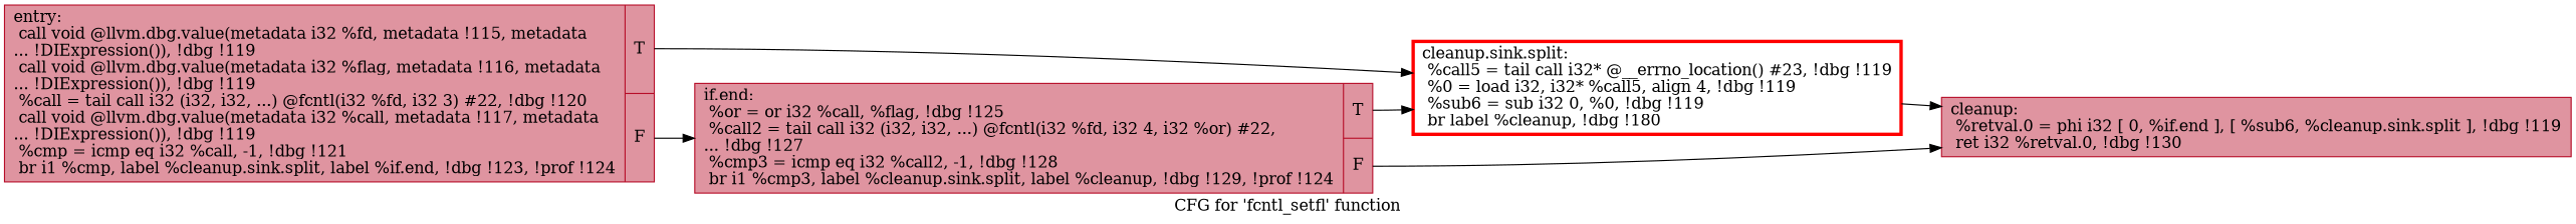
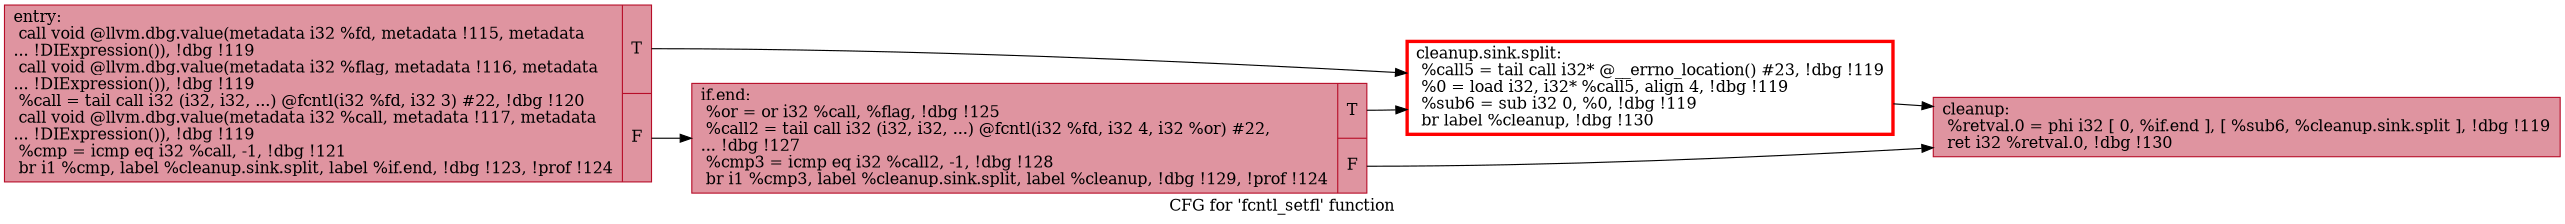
  digraph {
    label="CFG for 'fcntl_setfl' function"
    rankdir=LR
    node [color="#b70d28ff" fillcolor="#b70d2870" shape=record style=filled]
    edge [tailport=s0]
    n1 [label="{entry:\l  call void @llvm.dbg.value(metadata i32 %fd, metadata !115, metadata\l... !DIExpression()), !dbg !119\l  call void @llvm.dbg.value(metadata i32 %flag, metadata !116, metadata\l... !DIExpression()), !dbg !119\l  %call = tail call i32 (i32, i32, ...) @fcntl(i32 %fd, i32 3) #22, !dbg !120\l  call void @llvm.dbg.value(metadata i32 %call, metadata !117, metadata\l... !DIExpression()), !dbg !119\l  %cmp = icmp eq i32 %call, -1, !dbg !121\l  br i1 %cmp, label %cleanup.sink.split, label %if.end, !dbg !123, !prof !124\l|{<s0>T|<s1>F}}"]
-   n2 [color=red label="{cleanup.sink.split:                               \l  %call5 = tail call i32* @__errno_location() #23, !dbg !119\l  %0 = load i32, i32* %call5, align 4, !dbg !119\l  %sub6 = sub i32 0, %0, !dbg !119\l  br label %cleanup, !dbg !180\l}" penwidth=3.0 fillcolor="" style=""]
+   n2 [color=red label="{cleanup.sink.split:                               \l  %call5 = tail call i32* @__errno_location() #23, !dbg !119\l  %0 = load i32, i32* %call5, align 4, !dbg !119\l  %sub6 = sub i32 0, %0, !dbg !119\l  br label %cleanup, !dbg !130\l}" penwidth=3.0 fillcolor="" style=""]
    n3 [label="{if.end:                                           \l  %or = or i32 %call, %flag, !dbg !125\l  %call2 = tail call i32 (i32, i32, ...) @fcntl(i32 %fd, i32 4, i32 %or) #22,\l... !dbg !127\l  %cmp3 = icmp eq i32 %call2, -1, !dbg !128\l  br i1 %cmp3, label %cleanup.sink.split, label %cleanup, !dbg !129, !prof !124\l|{<s0>T|<s1>F}}"]
    n4 [label="{cleanup:                                          \l  %retval.0 = phi i32 [ 0, %if.end ], [ %sub6, %cleanup.sink.split ], !dbg !119\l  ret i32 %retval.0, !dbg !130\l}"]
    n1 -> n2
    n1 -> n3 [tailport=s1]
    n2 -> n4 [tailport=""]
    n3 -> n2
    n3 -> n4 [tailport=s1]
  }
